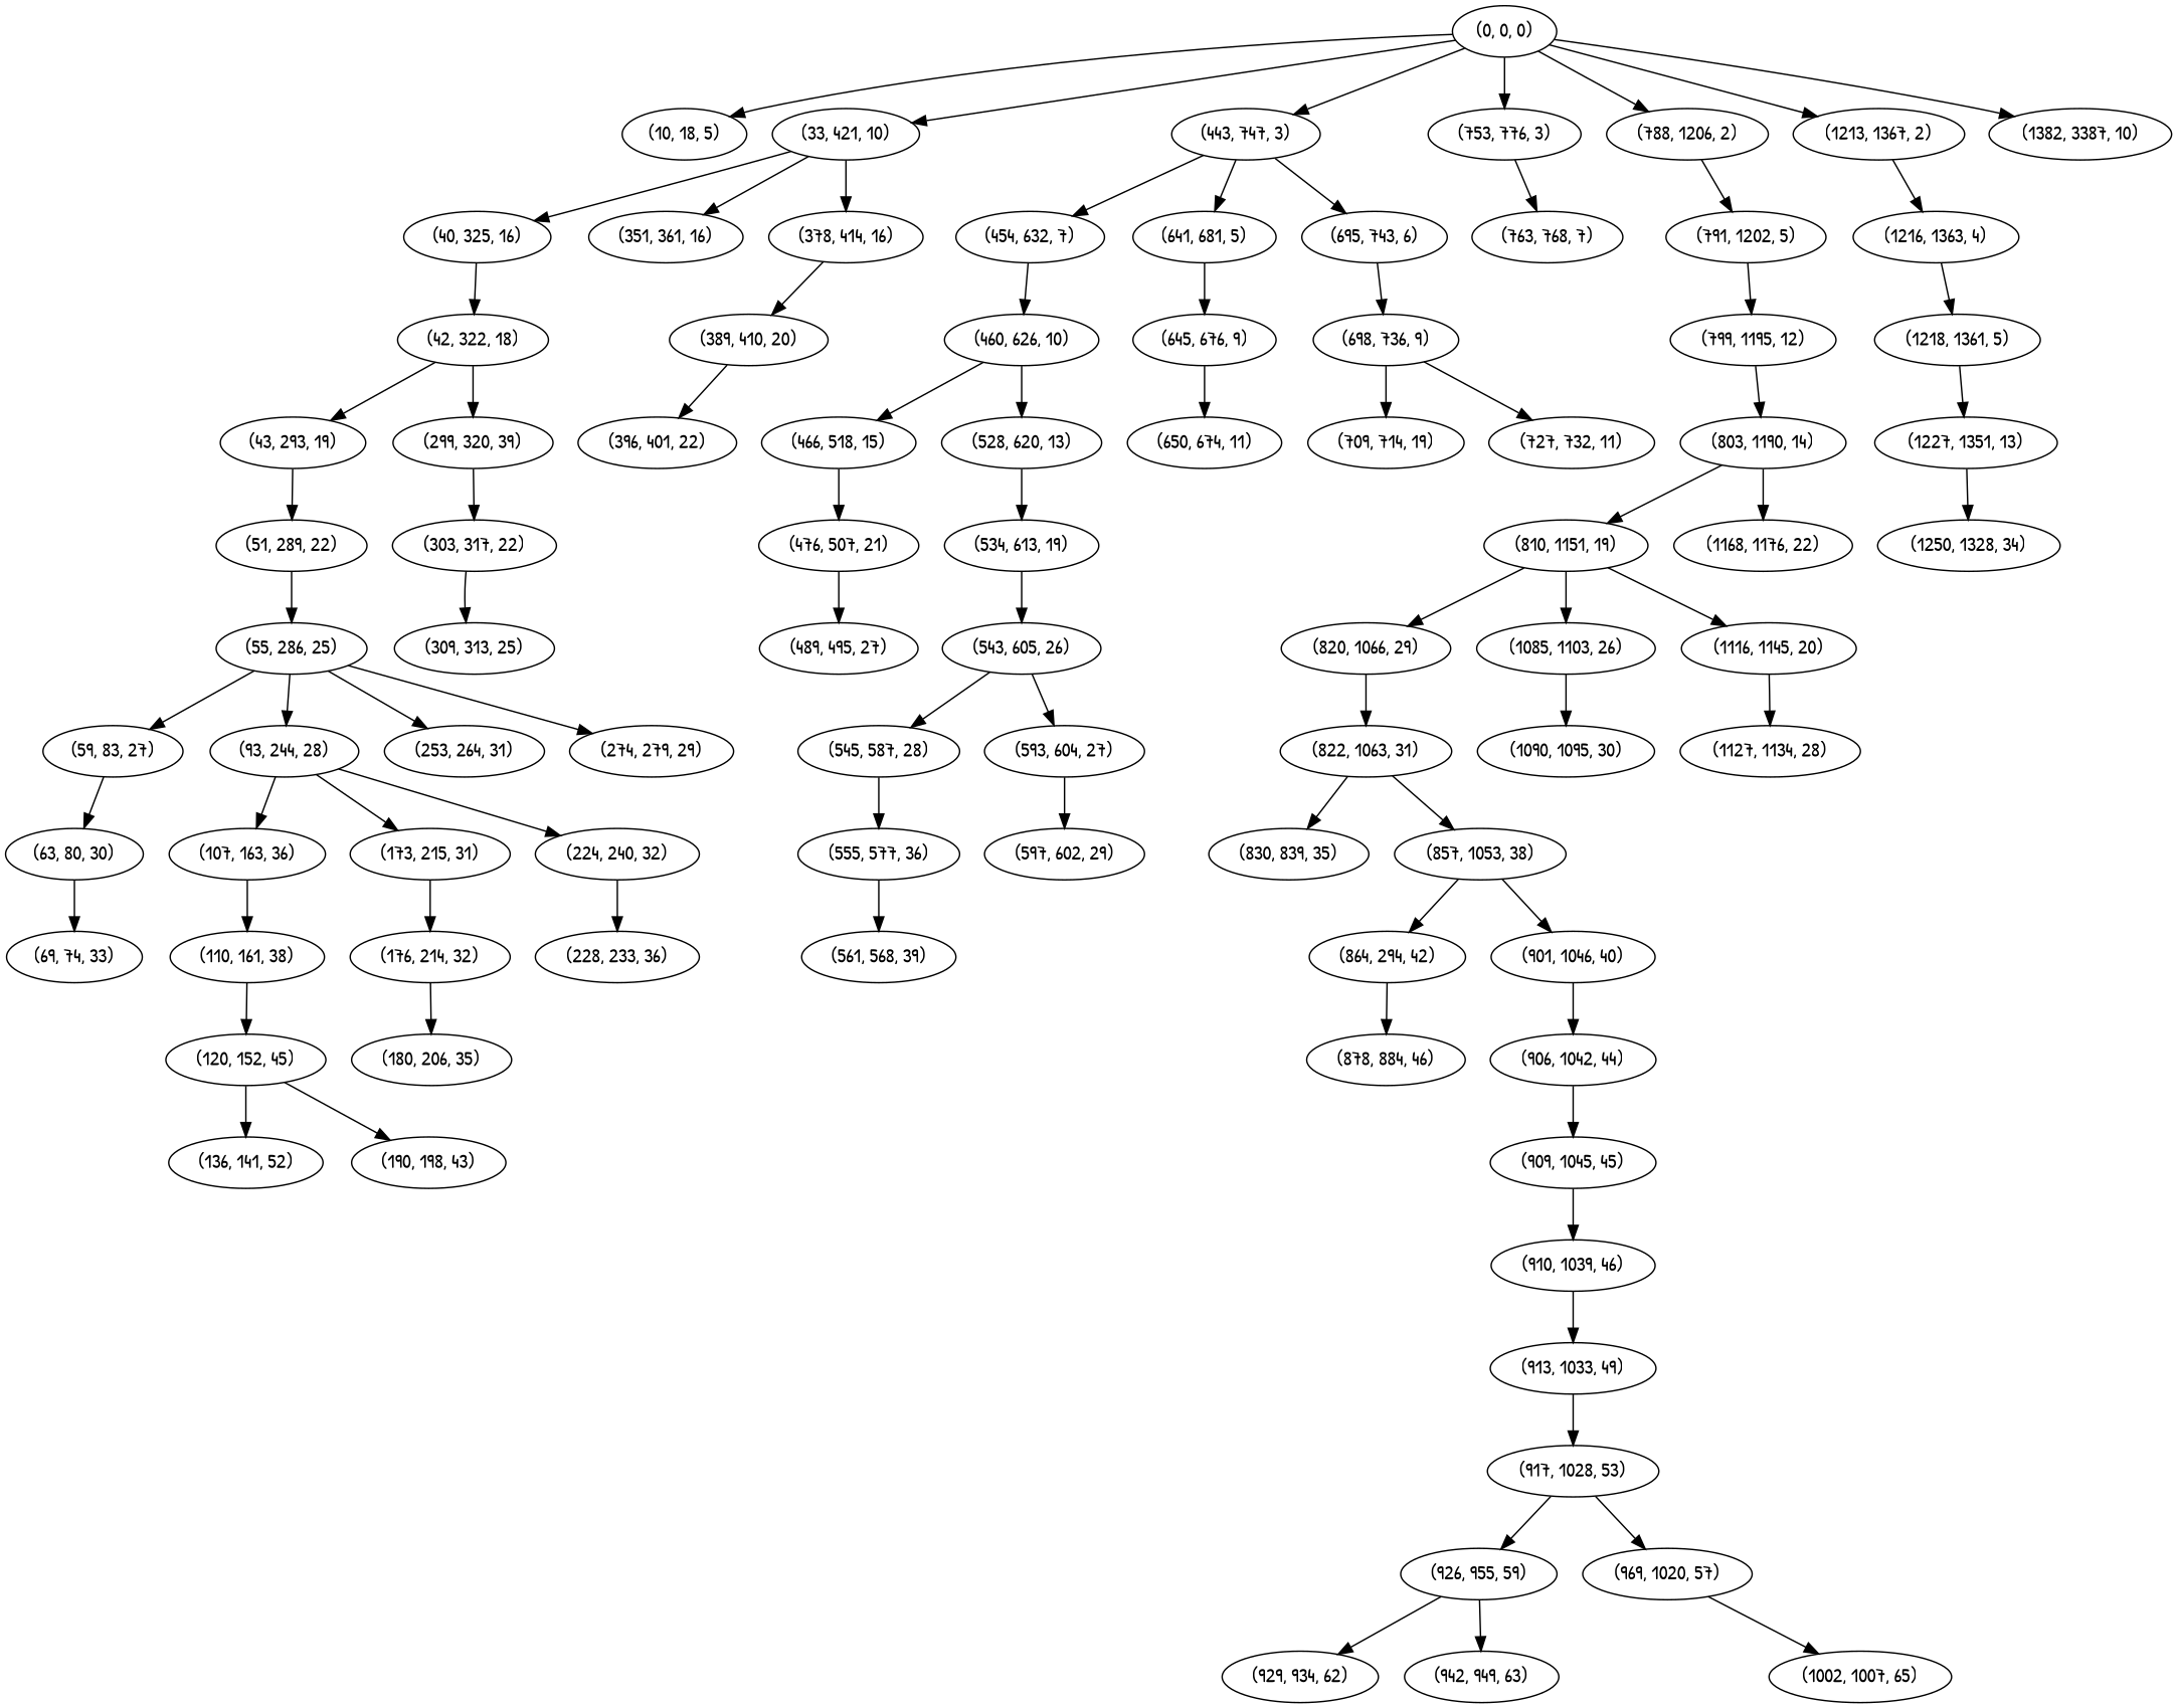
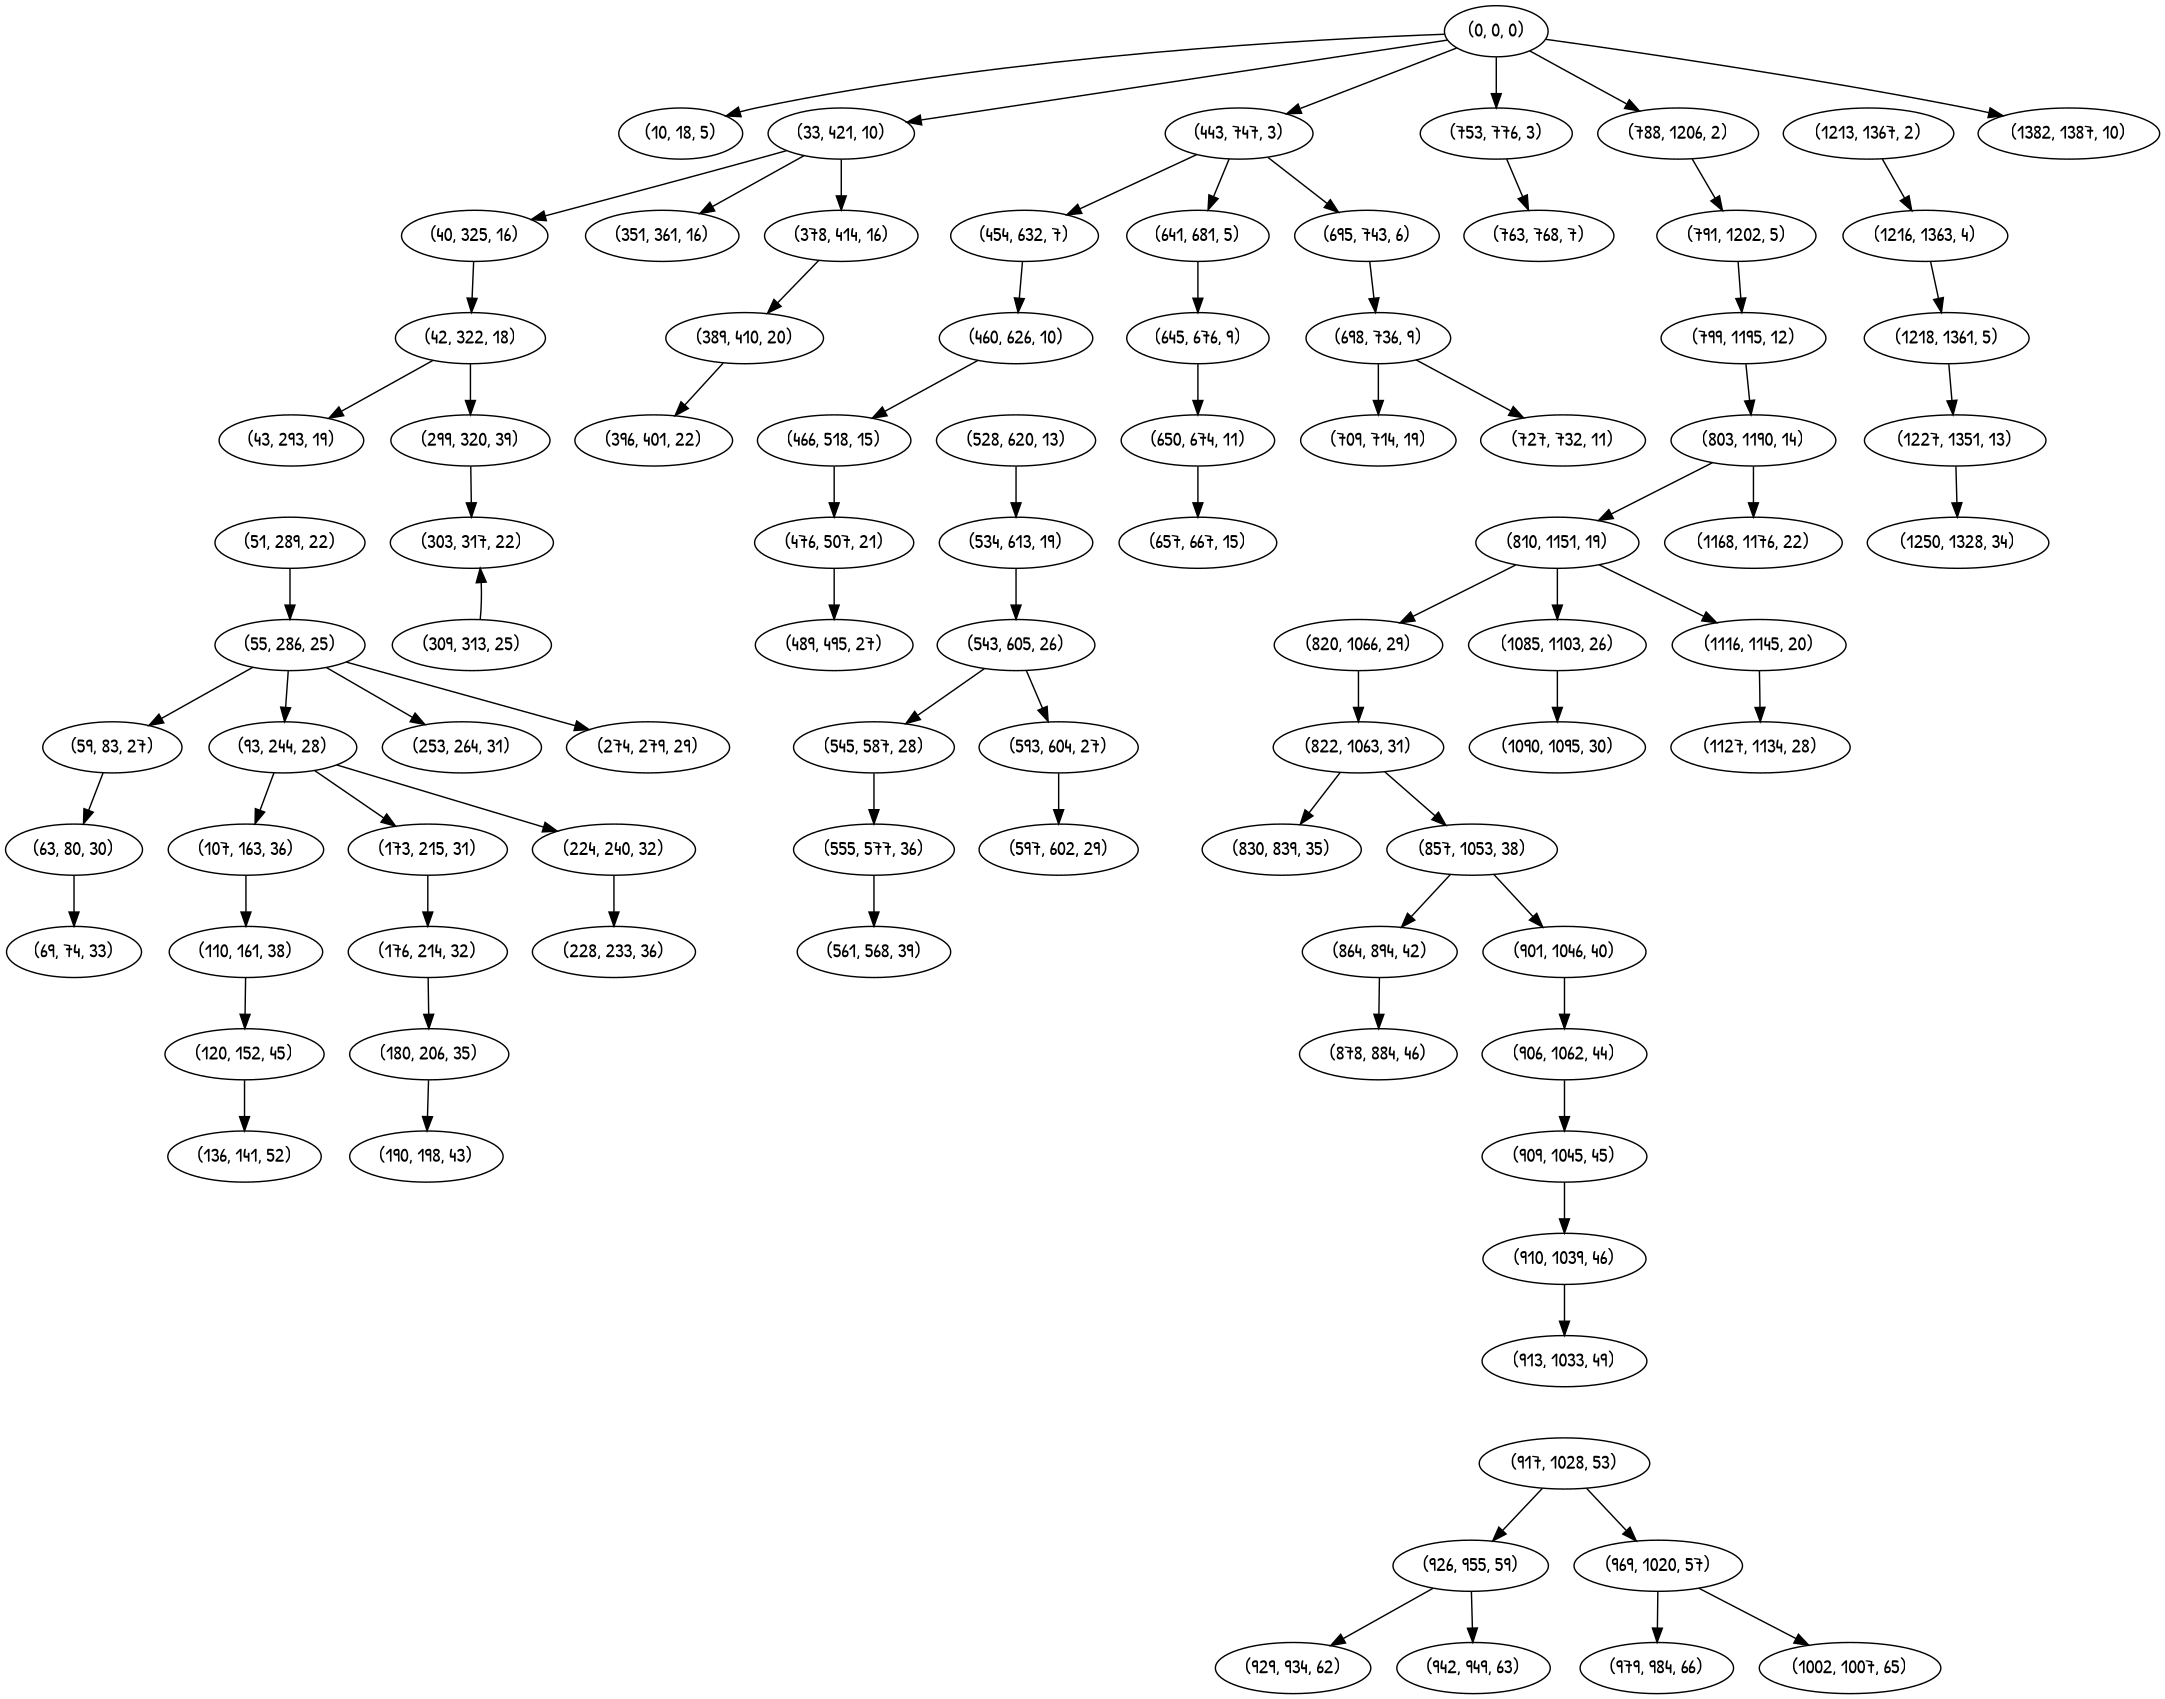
  digraph {
    fontname="Patrick Hand"
    node [fontname="Patrick Hand"]
    edge [fontname="Patrick Hand"]
    "(0, 0, 0)"
    "(10, 18, 5)"
    "(33, 421, 10)"
    "(443, 747, 3)"
    "(753, 776, 3)"
    "(788, 1206, 2)"
    "(1213, 1367, 2)"
-   "(1382, 1387, 10)" [label="(1382, 3387, 10)"]
+   "(1382, 1387, 10)"
    "(40, 325, 16)"
    "(351, 361, 16)"
    "(378, 414, 16)"
    "(454, 632, 7)"
    "(641, 681, 5)"
    "(695, 743, 6)"
    "(763, 768, 7)"
    "(791, 1202, 5)"
    "(1216, 1363, 4)"
    "(42, 322, 18)"
    "(389, 410, 20)"
    "(43, 293, 19)"
    n21 [label="(299, 320, 39)"]
    "(51, 289, 22)"
    "(303, 317, 22)"
    "(55, 286, 25)"
    "(59, 83, 27)"
    "(93, 244, 28)"
    "(253, 264, 31)"
    "(274, 279, 29)"
    "(63, 80, 30)"
    "(107, 163, 36)"
    "(173, 215, 31)"
    "(224, 240, 32)"
    "(69, 74, 33)"
    "(110, 161, 38)"
    "(176, 214, 32)"
    "(228, 233, 36)"
    "(120, 152, 45)"
    "(136, 141, 52)"
    "(180, 206, 35)"
    "(190, 198, 43)"
    "(309, 313, 25)"
    "(396, 401, 22)"
    "(460, 626, 10)"
    "(645, 676, 9)"
    "(698, 736, 9)"
    "(466, 518, 15)"
    "(528, 620, 13)"
    "(476, 507, 21)"
    "(534, 613, 19)"
    "(489, 495, 27)"
    "(543, 605, 26)"
    "(545, 587, 28)"
    "(593, 604, 27)"
    "(555, 577, 36)"
    "(597, 602, 29)"
    "(561, 568, 39)"
    "(650, 674, 11)"
+   "(657, 667, 15)"
    "(709, 714, 19)"
    "(727, 732, 11)"
    "(799, 1195, 12)"
    "(803, 1190, 14)"
    "(810, 1151, 19)"
    "(1168, 1176, 22)"
    "(820, 1066, 29)"
    "(1085, 1103, 26)"
    "(1116, 1145, 20)"
    "(822, 1063, 31)"
    "(1090, 1095, 30)"
    "(1127, 1134, 28)"
    "(830, 839, 35)"
    "(857, 1053, 38)"
-   "(864, 894, 42)" [label="(864, 294, 42)"]
+   "(864, 894, 42)"
    "(901, 1046, 40)"
    "(878, 884, 46)"
-   "(906, 1042, 44)"
+   "(906, 1042, 44)" [label="(906, 1062, 44)"]
    n77 [label="(909, 1045, 45)"]
    "(910, 1039, 46)"
    "(913, 1033, 49)"
    "(917, 1028, 53)"
    "(926, 955, 59)"
    "(969, 1020, 57)"
    "(929, 934, 62)"
    "(942, 949, 63)"
+   "(979, 984, 66)"
    "(1002, 1007, 65)"
    "(1218, 1361, 5)"
    "(1227, 1351, 13)"
    "(1250, 1328, 34)"
    "(0, 0, 0)" -> "(10, 18, 5)"
    "(0, 0, 0)" -> "(33, 421, 10)"
    "(0, 0, 0)" -> "(443, 747, 3)"
    "(0, 0, 0)" -> "(753, 776, 3)"
    "(0, 0, 0)" -> "(788, 1206, 2)"
-   "(0, 0, 0)" -> "(1213, 1367, 2)"
    "(0, 0, 0)" -> "(1382, 1387, 10)"
    "(33, 421, 10)" -> "(40, 325, 16)"
    "(33, 421, 10)" -> "(351, 361, 16)"
    "(33, 421, 10)" -> "(378, 414, 16)"
    "(443, 747, 3)" -> "(454, 632, 7)"
    "(443, 747, 3)" -> "(641, 681, 5)"
    "(443, 747, 3)" -> "(695, 743, 6)"
    "(753, 776, 3)" -> "(763, 768, 7)"
    "(788, 1206, 2)" -> "(791, 1202, 5)"
    "(1213, 1367, 2)" -> "(1216, 1363, 4)"
    "(40, 325, 16)" -> "(42, 322, 18)"
    "(378, 414, 16)" -> "(389, 410, 20)"
    "(454, 632, 7)" -> "(460, 626, 10)"
    "(641, 681, 5)" -> "(645, 676, 9)"
    "(695, 743, 6)" -> "(698, 736, 9)"
    "(791, 1202, 5)" -> "(799, 1195, 12)"
    "(1216, 1363, 4)" -> "(1218, 1361, 5)"
    "(42, 322, 18)" -> "(43, 293, 19)"
    "(42, 322, 18)" -> n21
    "(389, 410, 20)" -> "(396, 401, 22)"
-   "(43, 293, 19)" -> "(51, 289, 22)"
    n21 -> "(303, 317, 22)"
    "(51, 289, 22)" -> "(55, 286, 25)"
-   "(303, 317, 22)" -> "(309, 313, 25)"
+   "(309, 313, 25)" -> "(303, 317, 22)"
    "(55, 286, 25)" -> "(59, 83, 27)"
    "(55, 286, 25)" -> "(93, 244, 28)"
    "(55, 286, 25)" -> "(253, 264, 31)"
    "(55, 286, 25)" -> "(274, 279, 29)"
    "(59, 83, 27)" -> "(63, 80, 30)"
    "(93, 244, 28)" -> "(107, 163, 36)"
    "(93, 244, 28)" -> "(173, 215, 31)"
    "(93, 244, 28)" -> "(224, 240, 32)"
    "(63, 80, 30)" -> "(69, 74, 33)"
    "(107, 163, 36)" -> "(110, 161, 38)"
    "(173, 215, 31)" -> "(176, 214, 32)"
    "(224, 240, 32)" -> "(228, 233, 36)"
    "(110, 161, 38)" -> "(120, 152, 45)"
    "(176, 214, 32)" -> "(180, 206, 35)"
    "(120, 152, 45)" -> "(136, 141, 52)"
-   "(120, 152, 45)" -> "(190, 198, 43)"
+   "(180, 206, 35)" -> "(190, 198, 43)"
    "(460, 626, 10)" -> "(466, 518, 15)"
-   "(460, 626, 10)" -> "(528, 620, 13)"
    "(645, 676, 9)" -> "(650, 674, 11)"
    "(698, 736, 9)" -> "(709, 714, 19)"
    "(698, 736, 9)" -> "(727, 732, 11)"
    "(466, 518, 15)" -> "(476, 507, 21)"
    "(528, 620, 13)" -> "(534, 613, 19)"
    "(476, 507, 21)" -> "(489, 495, 27)"
    "(534, 613, 19)" -> "(543, 605, 26)"
    "(543, 605, 26)" -> "(545, 587, 28)"
    "(543, 605, 26)" -> "(593, 604, 27)"
    "(545, 587, 28)" -> "(555, 577, 36)"
    "(593, 604, 27)" -> "(597, 602, 29)"
    "(555, 577, 36)" -> "(561, 568, 39)"
+   "(650, 674, 11)" -> "(657, 667, 15)"
    "(799, 1195, 12)" -> "(803, 1190, 14)"
    "(803, 1190, 14)" -> "(810, 1151, 19)"
    "(803, 1190, 14)" -> "(1168, 1176, 22)"
    "(810, 1151, 19)" -> "(820, 1066, 29)"
    "(810, 1151, 19)" -> "(1085, 1103, 26)"
    "(810, 1151, 19)" -> "(1116, 1145, 20)"
    "(820, 1066, 29)" -> "(822, 1063, 31)"
    "(1085, 1103, 26)" -> "(1090, 1095, 30)"
    "(1116, 1145, 20)" -> "(1127, 1134, 28)"
    "(822, 1063, 31)" -> "(830, 839, 35)"
    "(822, 1063, 31)" -> "(857, 1053, 38)"
    "(857, 1053, 38)" -> "(864, 894, 42)"
    "(857, 1053, 38)" -> "(901, 1046, 40)"
    "(864, 894, 42)" -> "(878, 884, 46)"
    "(901, 1046, 40)" -> "(906, 1042, 44)"
    "(906, 1042, 44)" -> n77
    n77 -> "(910, 1039, 46)"
    "(910, 1039, 46)" -> "(913, 1033, 49)"
-   "(913, 1033, 49)" -> "(917, 1028, 53)"
    "(917, 1028, 53)" -> "(926, 955, 59)"
    "(917, 1028, 53)" -> "(969, 1020, 57)"
    "(926, 955, 59)" -> "(929, 934, 62)"
    "(926, 955, 59)" -> "(942, 949, 63)"
+   "(969, 1020, 57)" -> "(979, 984, 66)"
    "(969, 1020, 57)" -> "(1002, 1007, 65)"
    "(1218, 1361, 5)" -> "(1227, 1351, 13)"
    "(1227, 1351, 13)" -> "(1250, 1328, 34)"
  }
